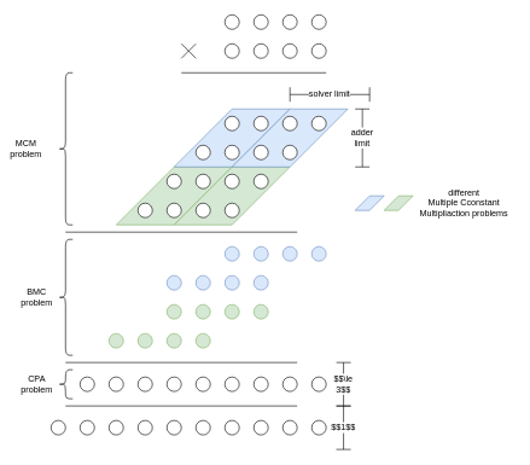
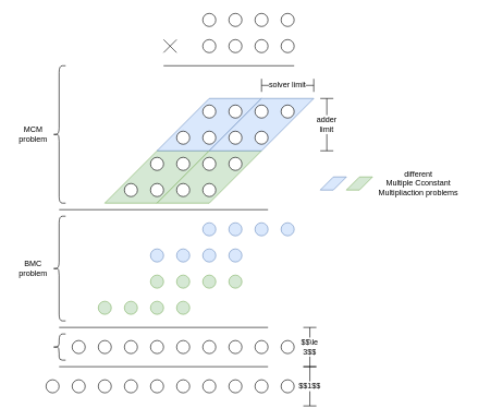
  <mxCell id="0" />
  <mxCell id="1" parent="0" />
  <mxCell id="2" value="" style="shape=parallelogram;perimeter=parallelogramPerimeter;whiteSpace=wrap;html=1;fixedSize=1;size=80;fillColor=#d5e8d4;strokeColor=#82b366;" parent="1" vertex="1"><mxGeometry x="160" y="230" width="160" height="80" as="geometry" /></mxCell>
  <mxCell id="3" value="" style="shape=parallelogram;perimeter=parallelogramPerimeter;whiteSpace=wrap;html=1;fixedSize=1;size=80;fillColor=#dae8fc;strokeColor=#6c8ebf;" parent="1" vertex="1"><mxGeometry x="240" y="150" width="160" height="80" as="geometry" /></mxCell>
  <mxCell id="4" value="" style="shape=parallelogram;perimeter=parallelogramPerimeter;whiteSpace=wrap;html=1;fixedSize=1;size=80;fillColor=#d5e8d4;strokeColor=#82b366;" parent="1" vertex="1"><mxGeometry x="240" y="230" width="160" height="80" as="geometry" /></mxCell>
  <mxCell id="5" value="" style="shape=parallelogram;perimeter=parallelogramPerimeter;whiteSpace=wrap;html=1;fixedSize=1;size=80;fillColor=#dae8fc;strokeColor=#6c8ebf;" parent="1" vertex="1"><mxGeometry x="320" y="150" width="160" height="80" as="geometry" /></mxCell>
  <mxCell id="6" value="" style="ellipse;whiteSpace=wrap;html=1;aspect=fixed;" parent="1" vertex="1"><mxGeometry x="310" y="20" width="20" height="20" as="geometry" /></mxCell>
  <mxCell id="7" value="" style="ellipse;whiteSpace=wrap;html=1;aspect=fixed;" parent="1" vertex="1"><mxGeometry x="350" y="20" width="20" height="20" as="geometry" /></mxCell>
  <mxCell id="8" value="" style="ellipse;whiteSpace=wrap;html=1;aspect=fixed;" parent="1" vertex="1"><mxGeometry x="390" y="20" width="20" height="20" as="geometry" /></mxCell>
  <mxCell id="9" value="" style="ellipse;whiteSpace=wrap;html=1;aspect=fixed;" parent="1" vertex="1"><mxGeometry x="430" y="20" width="20" height="20" as="geometry" /></mxCell>
  <mxCell id="10" value="" style="ellipse;whiteSpace=wrap;html=1;aspect=fixed;" parent="1" vertex="1"><mxGeometry x="310" y="60" width="20" height="20" as="geometry" /></mxCell>
  <mxCell id="11" value="" style="ellipse;whiteSpace=wrap;html=1;aspect=fixed;" parent="1" vertex="1"><mxGeometry x="350" y="60" width="20" height="20" as="geometry" /></mxCell>
  <mxCell id="12" value="" style="ellipse;whiteSpace=wrap;html=1;aspect=fixed;" parent="1" vertex="1"><mxGeometry x="390" y="60" width="20" height="20" as="geometry" /></mxCell>
  <mxCell id="13" value="" style="ellipse;whiteSpace=wrap;html=1;aspect=fixed;" parent="1" vertex="1"><mxGeometry x="430" y="60" width="20" height="20" as="geometry" /></mxCell>
  <mxCell id="14" value="" style="endArrow=none;html=1;" parent="1" edge="1"><mxGeometry width="50" height="50" relative="1" as="geometry"><mxPoint x="250" y="100" as="sourcePoint" /><mxPoint x="450" y="100" as="targetPoint" /></mxGeometry></mxCell>
  <mxCell id="15" value="" style="endArrow=none;html=1;" parent="1" edge="1"><mxGeometry width="50" height="50" relative="1" as="geometry"><mxPoint x="250" y="80" as="sourcePoint" /><mxPoint x="270" y="60" as="targetPoint" /></mxGeometry></mxCell>
  <mxCell id="16" value="" style="endArrow=none;html=1;" parent="1" edge="1"><mxGeometry width="50" height="50" relative="1" as="geometry"><mxPoint x="250" y="60" as="sourcePoint" /><mxPoint x="270" y="80" as="targetPoint" /></mxGeometry></mxCell>
  <mxCell id="17" value="" style="ellipse;whiteSpace=wrap;html=1;aspect=fixed;" parent="1" vertex="1"><mxGeometry x="310" y="160" width="20" height="20" as="geometry" /></mxCell>
  <mxCell id="18" value="" style="ellipse;whiteSpace=wrap;html=1;aspect=fixed;" parent="1" vertex="1"><mxGeometry x="350" y="160" width="20" height="20" as="geometry" /></mxCell>
  <mxCell id="19" value="" style="ellipse;whiteSpace=wrap;html=1;aspect=fixed;" parent="1" vertex="1"><mxGeometry x="390" y="160" width="20" height="20" as="geometry" /></mxCell>
  <mxCell id="20" value="" style="ellipse;whiteSpace=wrap;html=1;aspect=fixed;" parent="1" vertex="1"><mxGeometry x="430" y="160" width="20" height="20" as="geometry" /></mxCell>
  <mxCell id="21" value="" style="ellipse;whiteSpace=wrap;html=1;aspect=fixed;" parent="1" vertex="1"><mxGeometry x="270" y="200" width="20" height="20" as="geometry" /></mxCell>
  <mxCell id="22" value="" style="ellipse;whiteSpace=wrap;html=1;aspect=fixed;" parent="1" vertex="1"><mxGeometry x="310" y="200" width="20" height="20" as="geometry" /></mxCell>
  <mxCell id="23" value="" style="ellipse;whiteSpace=wrap;html=1;aspect=fixed;" parent="1" vertex="1"><mxGeometry x="350" y="200" width="20" height="20" as="geometry" /></mxCell>
  <mxCell id="24" value="" style="ellipse;whiteSpace=wrap;html=1;aspect=fixed;" parent="1" vertex="1"><mxGeometry x="390" y="200" width="20" height="20" as="geometry" /></mxCell>
  <mxCell id="25" value="" style="ellipse;whiteSpace=wrap;html=1;aspect=fixed;" parent="1" vertex="1"><mxGeometry x="230" y="240" width="20" height="20" as="geometry" /></mxCell>
  <mxCell id="26" value="" style="ellipse;whiteSpace=wrap;html=1;aspect=fixed;" parent="1" vertex="1"><mxGeometry x="270" y="240" width="20" height="20" as="geometry" /></mxCell>
  <mxCell id="27" value="" style="ellipse;whiteSpace=wrap;html=1;aspect=fixed;" parent="1" vertex="1"><mxGeometry x="310" y="240" width="20" height="20" as="geometry" /></mxCell>
  <mxCell id="28" value="" style="ellipse;whiteSpace=wrap;html=1;aspect=fixed;" parent="1" vertex="1"><mxGeometry x="350" y="240" width="20" height="20" as="geometry" /></mxCell>
  <mxCell id="29" value="" style="ellipse;whiteSpace=wrap;html=1;aspect=fixed;" parent="1" vertex="1"><mxGeometry x="190" y="280" width="20" height="20" as="geometry" /></mxCell>
  <mxCell id="30" value="" style="ellipse;whiteSpace=wrap;html=1;aspect=fixed;" parent="1" vertex="1"><mxGeometry x="230" y="280" width="20" height="20" as="geometry" /></mxCell>
  <mxCell id="31" value="" style="ellipse;whiteSpace=wrap;html=1;aspect=fixed;" parent="1" vertex="1"><mxGeometry x="270" y="280" width="20" height="20" as="geometry" /></mxCell>
  <mxCell id="32" value="" style="ellipse;whiteSpace=wrap;html=1;aspect=fixed;" parent="1" vertex="1"><mxGeometry x="310" y="280" width="20" height="20" as="geometry" /></mxCell>
  <mxCell id="33" value="" style="endArrow=none;html=1;" parent="1" edge="1"><mxGeometry width="50" height="50" relative="1" as="geometry"><mxPoint x="90" y="320" as="sourcePoint" /><mxPoint x="410" y="320" as="targetPoint" /></mxGeometry></mxCell>
  <mxCell id="34" value="" style="ellipse;whiteSpace=wrap;html=1;aspect=fixed;fillColor=#dae8fc;strokeColor=#6c8ebf;" parent="1" vertex="1"><mxGeometry x="310" y="340" width="20" height="20" as="geometry" /></mxCell>
  <mxCell id="35" value="" style="ellipse;whiteSpace=wrap;html=1;aspect=fixed;fillColor=#dae8fc;strokeColor=#6c8ebf;" parent="1" vertex="1"><mxGeometry x="350" y="340" width="20" height="20" as="geometry" /></mxCell>
  <mxCell id="36" value="" style="ellipse;whiteSpace=wrap;html=1;aspect=fixed;fillColor=#dae8fc;strokeColor=#6c8ebf;" parent="1" vertex="1"><mxGeometry x="390" y="340" width="20" height="20" as="geometry" /></mxCell>
  <mxCell id="37" value="" style="ellipse;whiteSpace=wrap;html=1;aspect=fixed;fillColor=#dae8fc;strokeColor=#6c8ebf;" parent="1" vertex="1"><mxGeometry x="430" y="340" width="20" height="20" as="geometry" /></mxCell>
  <mxCell id="38" value="" style="ellipse;whiteSpace=wrap;html=1;aspect=fixed;fillColor=#dae8fc;strokeColor=#6c8ebf;" parent="1" vertex="1"><mxGeometry x="230" y="380" width="20" height="20" as="geometry" /></mxCell>
  <mxCell id="39" value="" style="ellipse;whiteSpace=wrap;html=1;aspect=fixed;fillColor=#dae8fc;strokeColor=#6c8ebf;" parent="1" vertex="1"><mxGeometry x="270" y="380" width="20" height="20" as="geometry" /></mxCell>
  <mxCell id="40" value="" style="ellipse;whiteSpace=wrap;html=1;aspect=fixed;fillColor=#dae8fc;strokeColor=#6c8ebf;" parent="1" vertex="1"><mxGeometry x="310" y="380" width="20" height="20" as="geometry" /></mxCell>
  <mxCell id="41" value="" style="ellipse;whiteSpace=wrap;html=1;aspect=fixed;fillColor=#dae8fc;strokeColor=#6c8ebf;" parent="1" vertex="1"><mxGeometry x="350" y="380" width="20" height="20" as="geometry" /></mxCell>
  <mxCell id="42" value="" style="ellipse;whiteSpace=wrap;html=1;aspect=fixed;fillColor=#d5e8d4;strokeColor=#82b366;" parent="1" vertex="1"><mxGeometry x="230" y="420" width="20" height="20" as="geometry" /></mxCell>
  <mxCell id="43" value="" style="ellipse;whiteSpace=wrap;html=1;aspect=fixed;fillColor=#d5e8d4;strokeColor=#82b366;" parent="1" vertex="1"><mxGeometry x="270" y="420" width="20" height="20" as="geometry" /></mxCell>
  <mxCell id="44" value="" style="ellipse;whiteSpace=wrap;html=1;aspect=fixed;fillColor=#d5e8d4;strokeColor=#82b366;" parent="1" vertex="1"><mxGeometry x="310" y="420" width="20" height="20" as="geometry" /></mxCell>
  <mxCell id="45" value="" style="ellipse;whiteSpace=wrap;html=1;aspect=fixed;fillColor=#d5e8d4;strokeColor=#82b366;" parent="1" vertex="1"><mxGeometry x="350" y="420" width="20" height="20" as="geometry" /></mxCell>
  <mxCell id="46" value="" style="ellipse;whiteSpace=wrap;html=1;aspect=fixed;fillColor=#d5e8d4;strokeColor=#82b366;" parent="1" vertex="1"><mxGeometry x="150" y="460" width="20" height="20" as="geometry" /></mxCell>
  <mxCell id="47" value="" style="ellipse;whiteSpace=wrap;html=1;aspect=fixed;fillColor=#d5e8d4;strokeColor=#82b366;" parent="1" vertex="1"><mxGeometry x="190" y="460" width="20" height="20" as="geometry" /></mxCell>
  <mxCell id="48" value="" style="ellipse;whiteSpace=wrap;html=1;aspect=fixed;fillColor=#d5e8d4;strokeColor=#82b366;" parent="1" vertex="1"><mxGeometry x="230" y="460" width="20" height="20" as="geometry" /></mxCell>
  <mxCell id="49" value="" style="ellipse;whiteSpace=wrap;html=1;aspect=fixed;fillColor=#d5e8d4;strokeColor=#82b366;" parent="1" vertex="1"><mxGeometry x="270" y="460" width="20" height="20" as="geometry" /></mxCell>
  <mxCell id="50" value="" style="endArrow=none;html=1;" parent="1" edge="1"><mxGeometry width="50" height="50" relative="1" as="geometry"><mxPoint x="90" y="500" as="sourcePoint" /><mxPoint x="410" y="500" as="targetPoint" /></mxGeometry></mxCell>
  <mxCell id="51" value="" style="ellipse;whiteSpace=wrap;html=1;aspect=fixed;" parent="1" vertex="1"><mxGeometry x="310" y="520" width="20" height="20" as="geometry" /></mxCell>
  <mxCell id="52" value="" style="ellipse;whiteSpace=wrap;html=1;aspect=fixed;" parent="1" vertex="1"><mxGeometry x="350" y="520" width="20" height="20" as="geometry" /></mxCell>
  <mxCell id="53" value="" style="ellipse;whiteSpace=wrap;html=1;aspect=fixed;" parent="1" vertex="1"><mxGeometry x="390" y="520" width="20" height="20" as="geometry" /></mxCell>
  <mxCell id="54" value="" style="ellipse;whiteSpace=wrap;html=1;aspect=fixed;" parent="1" vertex="1"><mxGeometry x="430" y="520" width="20" height="20" as="geometry" /></mxCell>
  <mxCell id="55" value="" style="ellipse;whiteSpace=wrap;html=1;aspect=fixed;" parent="1" vertex="1"><mxGeometry x="150" y="520" width="20" height="20" as="geometry" /></mxCell>
  <mxCell id="56" value="" style="ellipse;whiteSpace=wrap;html=1;aspect=fixed;" parent="1" vertex="1"><mxGeometry x="190" y="520" width="20" height="20" as="geometry" /></mxCell>
  <mxCell id="57" value="" style="ellipse;whiteSpace=wrap;html=1;aspect=fixed;" parent="1" vertex="1"><mxGeometry x="230" y="520" width="20" height="20" as="geometry" /></mxCell>
  <mxCell id="58" value="" style="ellipse;whiteSpace=wrap;html=1;aspect=fixed;" parent="1" vertex="1"><mxGeometry x="270" y="520" width="20" height="20" as="geometry" /></mxCell>
  <mxCell id="59" value="" style="shape=parallelogram;perimeter=parallelogramPerimeter;whiteSpace=wrap;html=1;fixedSize=1;size=20;fillColor=#dae8fc;strokeColor=#6c8ebf;" parent="1" vertex="1"><mxGeometry x="490" y="270" width="40" height="20" as="geometry" /></mxCell>
  <mxCell id="60" value="" style="shape=parallelogram;perimeter=parallelogramPerimeter;whiteSpace=wrap;html=1;fixedSize=1;size=20;fillColor=#d5e8d4;strokeColor=#82b366;" parent="1" vertex="1"><mxGeometry x="530" y="270" width="40" height="20" as="geometry" /></mxCell>
  <mxCell id="61" value="different &lt;br&gt;Multiple Cconstant &lt;br&gt;Multipliaction problems" style="text;html=1;align=center;verticalAlign=middle;resizable=0;points=[];autosize=1;strokeColor=none;fillColor=none;" parent="1" vertex="1"><mxGeometry x="570" y="255" width="140" height="50" as="geometry" /></mxCell>
  <mxCell id="62" value="adder limit" style="shape=crossbar;whiteSpace=wrap;html=1;rounded=1;direction=south;rotation=0;labelBackgroundColor=default;" parent="1" vertex="1"><mxGeometry x="490" y="150" width="20" height="80" as="geometry" /></mxCell>
- <mxCell id="63" value="solver limit" style="shape=crossbar;whiteSpace=wrap;html=1;rounded=1;labelBackgroundColor=default;" parent="1" vertex="1"><mxGeometry x="400" y="120" width="110" height="20" as="geometry" /></mxCell>
+ <mxCell id="63" value="solver limit" style="shape=crossbar;whiteSpace=wrap;html=1;rounded=1;labelBackgroundColor=default;" parent="1" vertex="1"><mxGeometry x="400" y="120" width="80" height="20" as="geometry" /></mxCell>
  <mxCell id="64" value="" style="shape=curlyBracket;whiteSpace=wrap;html=1;rounded=1;labelBackgroundColor=default;" parent="1" vertex="1"><mxGeometry x="80" y="100" width="20" height="210" as="geometry" /></mxCell>
- <mxCell id="65" value="MCM &lt;br&gt;problem" style="text;html=1;align=center;verticalAlign=middle;resizable=0;points=[];autosize=1;strokeColor=none;fillColor=none;" parent="1" vertex="1"><mxGeometry x="5" y="190" width="60" height="30" as="geometry" /></mxCell>
+ <mxCell id="65" value="MCM &lt;br&gt;problem" style="text;html=1;align=center;verticalAlign=middle;resizable=0;points=[];autosize=1;strokeColor=none;fillColor=none;" parent="1" vertex="1"><mxGeometry x="20" y="190" width="60" height="30" as="geometry" /></mxCell>
  <mxCell id="66" value="" style="shape=curlyBracket;whiteSpace=wrap;html=1;rounded=1;labelBackgroundColor=default;" parent="1" vertex="1"><mxGeometry x="80" y="330" width="20" height="160" as="geometry" /></mxCell>
  <mxCell id="67" value="BMC&lt;br&gt;problem" style="text;html=1;align=center;verticalAlign=middle;resizable=0;points=[];autosize=1;strokeColor=none;fillColor=none;" parent="1" vertex="1"><mxGeometry x="20" y="395" width="60" height="30" as="geometry" /></mxCell>
  <mxCell id="68" value="$$\le 3$$" style="shape=crossbar;whiteSpace=wrap;html=1;rounded=1;direction=south;rotation=0;labelBackgroundColor=default;" parent="1" vertex="1"><mxGeometry x="464" y="500" width="20" height="60" as="geometry" /></mxCell>
  <mxCell id="69" value="" style="endArrow=none;html=1;" parent="1" edge="1"><mxGeometry width="50" height="50" relative="1" as="geometry"><mxPoint x="90" y="560" as="sourcePoint" /><mxPoint x="410" y="560" as="targetPoint" /></mxGeometry></mxCell>
  <mxCell id="70" value="" style="shape=curlyBracket;whiteSpace=wrap;html=1;rounded=1;labelBackgroundColor=default;" parent="1" vertex="1"><mxGeometry x="80" y="510" width="20" height="40" as="geometry" /></mxCell>
- <mxCell id="71" value="CPA&lt;br&gt;problem" style="text;html=1;align=center;verticalAlign=middle;resizable=0;points=[];autosize=1;strokeColor=none;fillColor=none;" parent="1" vertex="1"><mxGeometry x="20" y="515" width="60" height="30" as="geometry" /></mxCell>
  <mxCell id="72" value="" style="ellipse;whiteSpace=wrap;html=1;aspect=fixed;" parent="1" vertex="1"><mxGeometry x="310" y="580" width="20" height="20" as="geometry" /></mxCell>
  <mxCell id="73" value="" style="ellipse;whiteSpace=wrap;html=1;aspect=fixed;" parent="1" vertex="1"><mxGeometry x="350" y="580" width="20" height="20" as="geometry" /></mxCell>
  <mxCell id="74" value="" style="ellipse;whiteSpace=wrap;html=1;aspect=fixed;" parent="1" vertex="1"><mxGeometry x="390" y="580" width="20" height="20" as="geometry" /></mxCell>
  <mxCell id="75" value="" style="ellipse;whiteSpace=wrap;html=1;aspect=fixed;" parent="1" vertex="1"><mxGeometry x="430" y="580" width="20" height="20" as="geometry" /></mxCell>
  <mxCell id="76" value="" style="ellipse;whiteSpace=wrap;html=1;aspect=fixed;" parent="1" vertex="1"><mxGeometry x="190" y="580" width="20" height="20" as="geometry" /></mxCell>
  <mxCell id="77" value="" style="ellipse;whiteSpace=wrap;html=1;aspect=fixed;" parent="1" vertex="1"><mxGeometry x="230" y="580" width="20" height="20" as="geometry" /></mxCell>
  <mxCell id="78" value="" style="ellipse;whiteSpace=wrap;html=1;aspect=fixed;" parent="1" vertex="1"><mxGeometry x="270" y="580" width="20" height="20" as="geometry" /></mxCell>
  <mxCell id="79" value="" style="ellipse;whiteSpace=wrap;html=1;aspect=fixed;" parent="1" vertex="1"><mxGeometry x="150" y="580" width="20" height="20" as="geometry" /></mxCell>
  <mxCell id="80" value="" style="ellipse;whiteSpace=wrap;html=1;aspect=fixed;" parent="1" vertex="1"><mxGeometry x="110" y="520" width="20" height="20" as="geometry" /></mxCell>
  <mxCell id="81" value="" style="ellipse;whiteSpace=wrap;html=1;aspect=fixed;" parent="1" vertex="1"><mxGeometry x="110" y="580" width="20" height="20" as="geometry" /></mxCell>
  <mxCell id="82" value="" style="ellipse;whiteSpace=wrap;html=1;aspect=fixed;" parent="1" vertex="1"><mxGeometry x="70" y="580" width="20" height="20" as="geometry" /></mxCell>
  <mxCell id="83" value="$$1$$" style="shape=crossbar;whiteSpace=wrap;html=1;rounded=1;direction=south;rotation=0;labelBackgroundColor=default;" parent="1" vertex="1"><mxGeometry x="464" y="560" width="20" height="60" as="geometry" /></mxCell>
